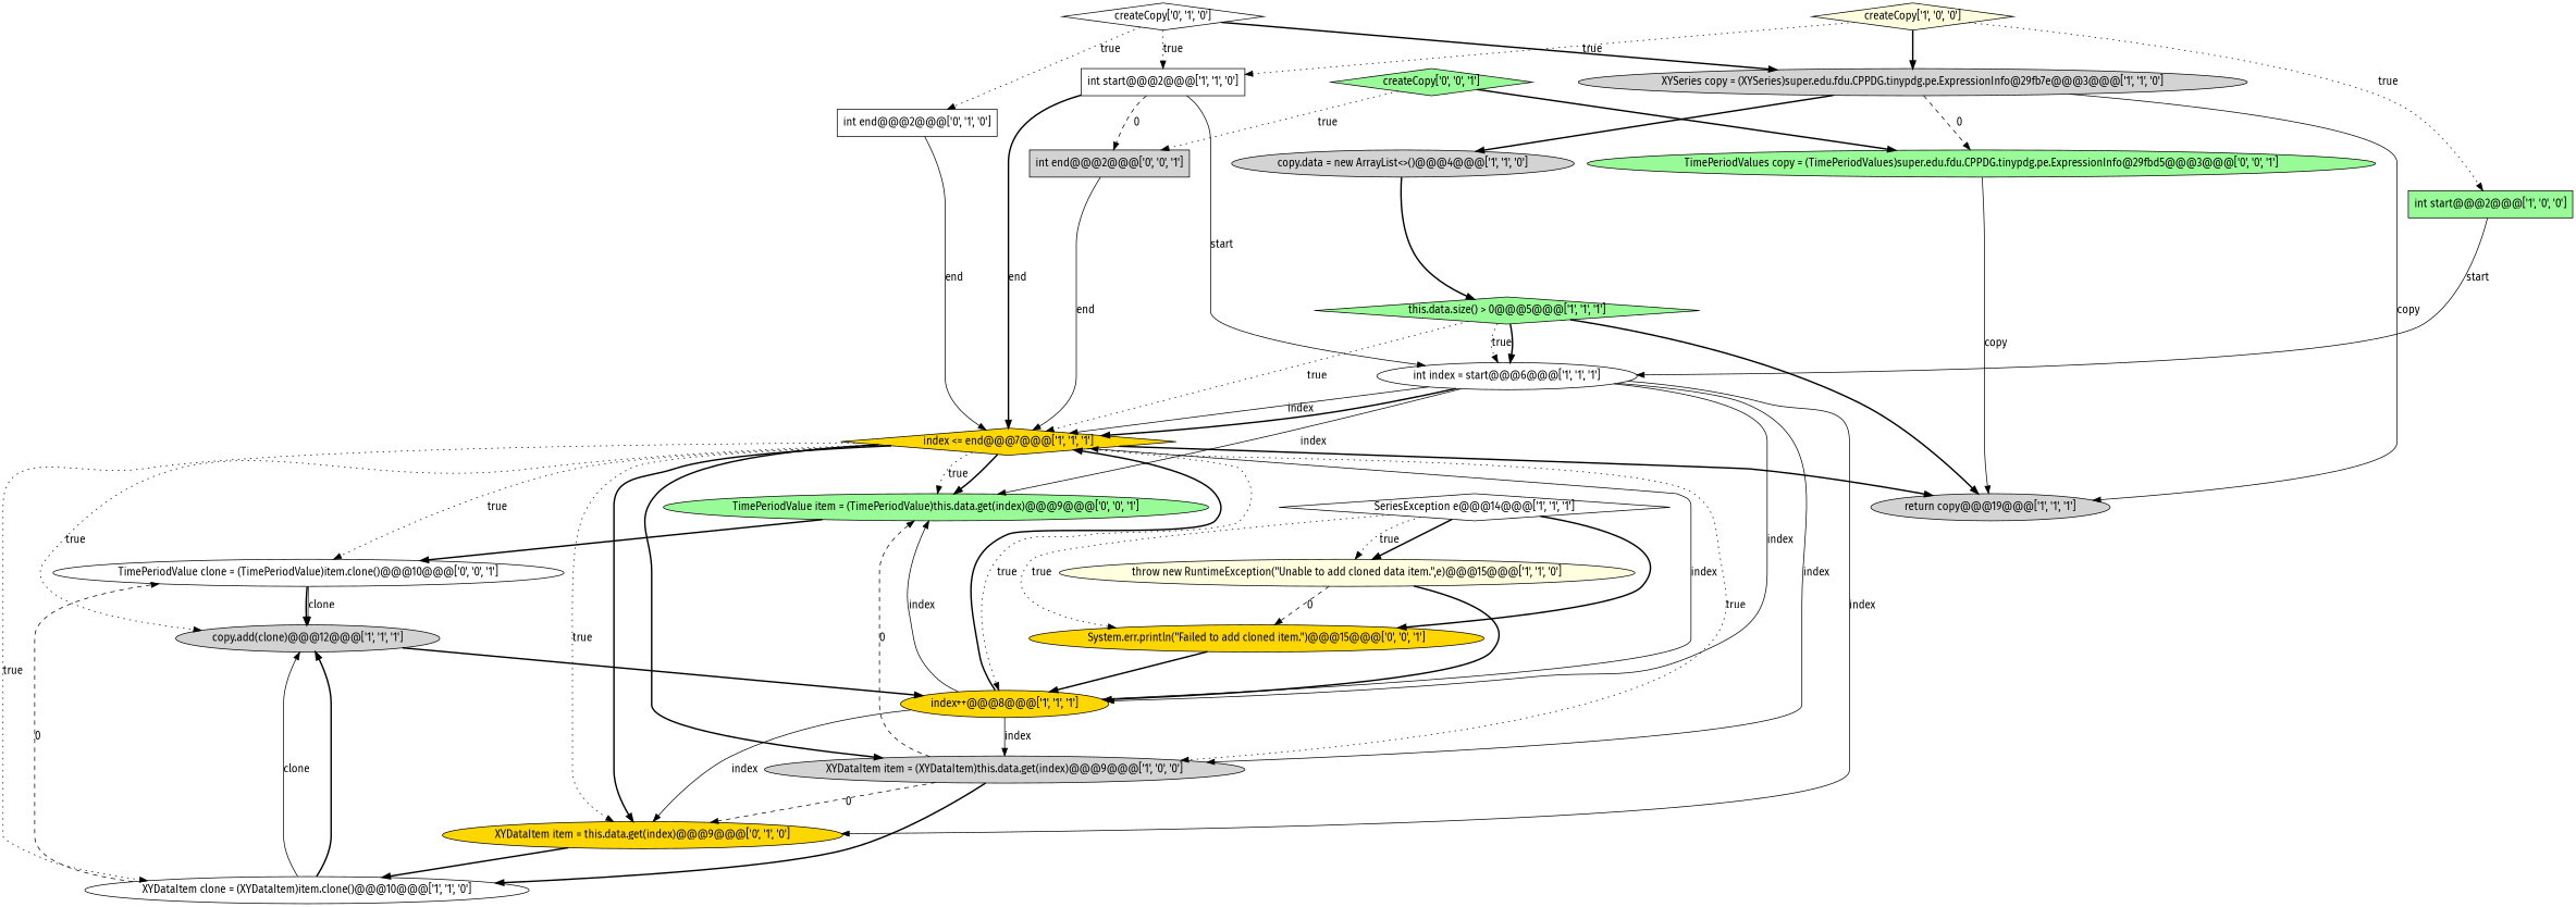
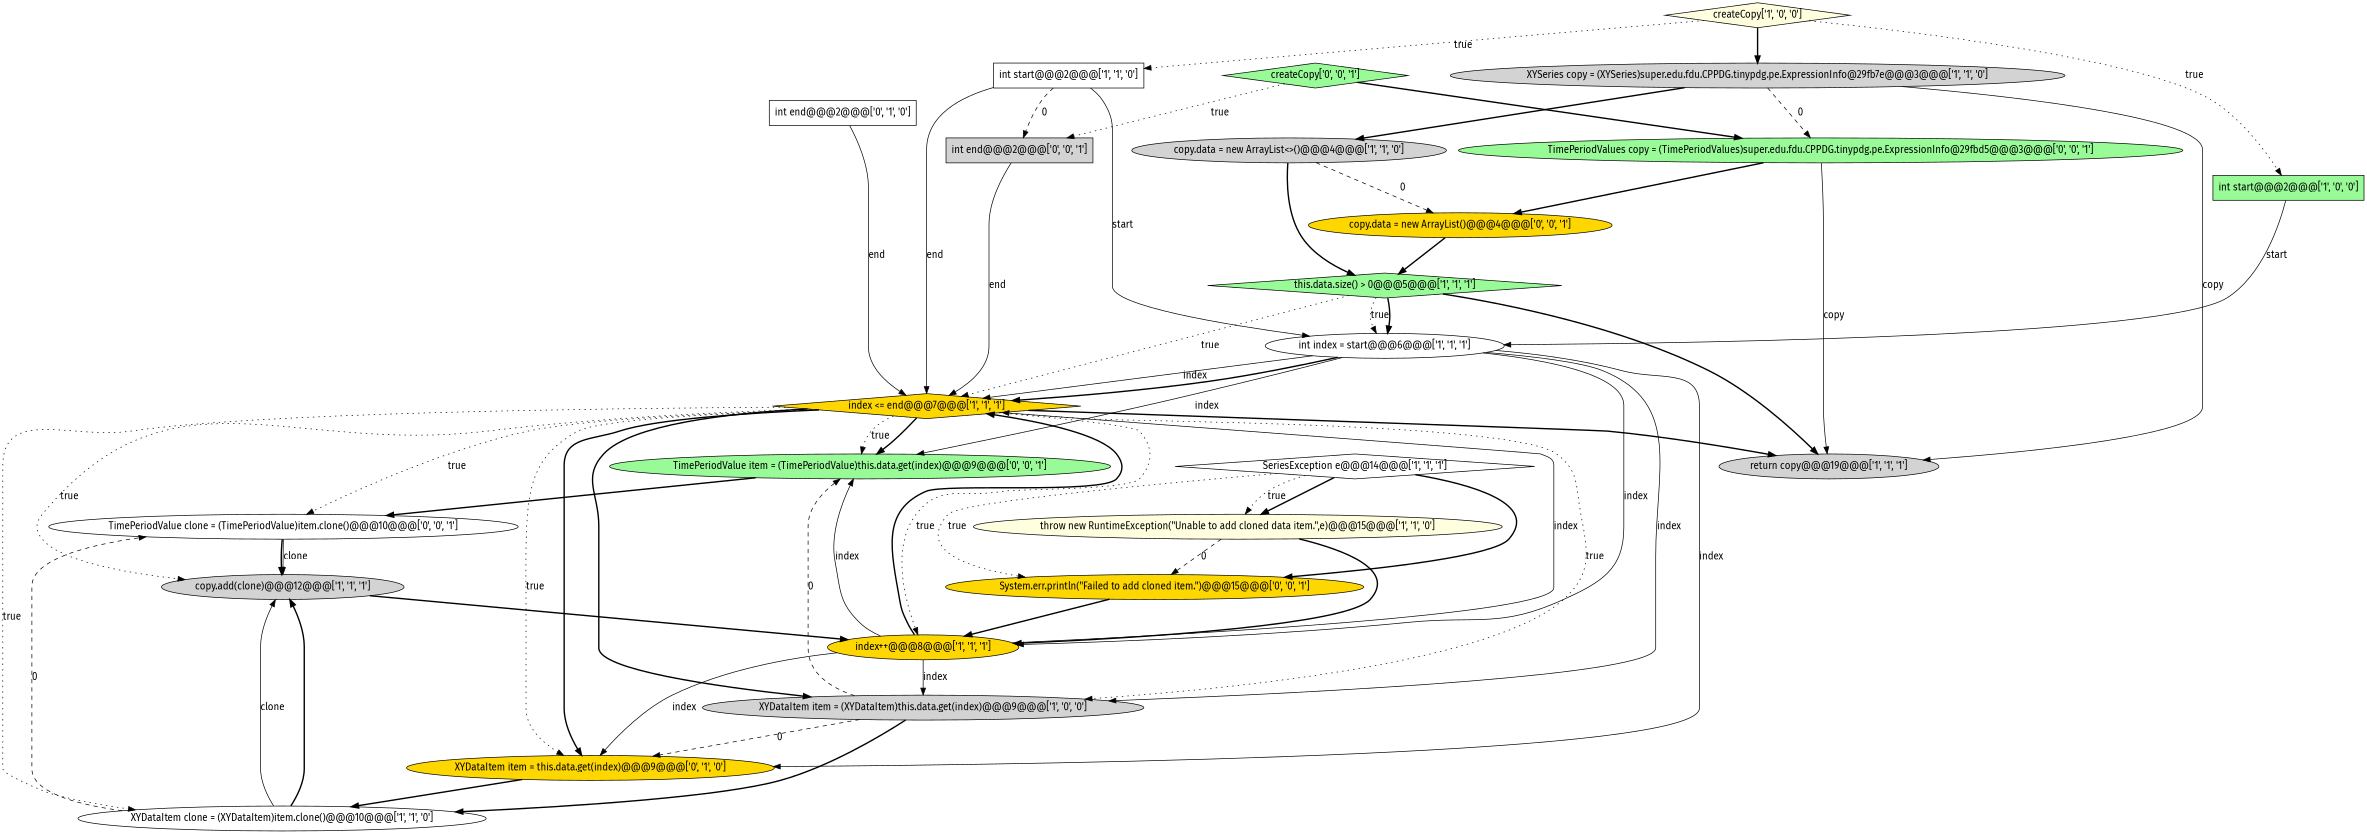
  digraph {
    fontname="Fira Sans"
    node [fillcolor=white fontname="Fira Sans" shape=ellipse style=filled]
    edge [fontname="Fira Sans" style=bold]
    n1 [fillcolor=lightgrey label="int end@@@2@@@['0', '0', '1']" shape=box]
    n2 [fillcolor=gold label="index <= end@@@7@@@['1', '1', '1']" shape=diamond]
    n3 [fillcolor=palegreen label="TimePeriodValue item = (TimePeriodValue)this.data.get(index)@@@9@@@['0', '0', '1']"]
    n4 [label="TimePeriodValue clone = (TimePeriodValue)item.clone()@@@10@@@['0', '0', '1']"]
    n5 [fillcolor=gold label="XYDataItem item = this.data.get(index)@@@9@@@['0', '1', '0']"]
    n6 [label="XYDataItem clone = (XYDataItem)item.clone()@@@10@@@['1', '1', '0']"]
    n7 [fillcolor=gold label="index++@@@8@@@['1', '1', '1']"]
    n8 [fillcolor=lightgrey label="copy.add(clone)@@@12@@@['1', '1', '1']"]
    n9 [fillcolor=lightgrey label="return copy@@@19@@@['1', '1', '1']"]
    n10 [fillcolor=lightgrey label="XYDataItem item = (XYDataItem)this.data.get(index)@@@9@@@['1', '0', '0']"]
    n11 [fillcolor=lightyellow label="throw new RuntimeException(\"Unable to add cloned data item.\",e)@@@15@@@['1', '1', '0']"]
    n12 [fillcolor=gold label="System.err.println(\"Failed to add cloned item.\")@@@15@@@['0', '0', '1']"]
    n13 [fillcolor=lightgrey label="copy.data = new ArrayList<>()@@@4@@@['1', '1', '0']"]
+   n14 [fillcolor=gold label="copy.data = new ArrayList()@@@4@@@['0', '0', '1']"]
    n15 [fillcolor=palegreen label="this.data.size() > 0@@@5@@@['1', '1', '1']" shape=diamond]
    n16 [label="int index = start@@@6@@@['1', '1', '1']"]
    n17 [fillcolor=palegreen label="int start@@@2@@@['1', '0', '0']" shape=box]
    n18 [label="int end@@@2@@@['0', '1', '0']" shape=box]
    n19 [fillcolor=lightgrey label="XYSeries copy = (XYSeries)super.edu.fdu.CPPDG.tinypdg.pe.ExpressionInfo@29fb7e@@@3@@@['1', '1', '0']"]
    n20 [fillcolor=palegreen label="TimePeriodValues copy = (TimePeriodValues)super.edu.fdu.CPPDG.tinypdg.pe.ExpressionInfo@29fbd5@@@3@@@['0', '0', '1']"]
-   n21 [label="createCopy['0', '1', '0']" shape=diamond]
    n22 [label="int start@@@2@@@['1', '1', '0']" shape=box]
    n23 [fillcolor=palegreen label="createCopy['0', '0', '1']" shape=diamond]
    n24 [fillcolor=lightyellow label="createCopy['1', '0', '0']" shape=diamond]
    n25 [label="SeriesException e@@@14@@@['1', '1', '1']" shape=diamond]
    n1 -> n2 [label=end style=solid]
    n2 -> n3
    n2 -> n3 [label=true style=dotted]
    n2 -> n4 [label=true style=dotted]
    n2 -> n5
    n2 -> n5 [label=true style=dotted]
    n2 -> n6 [label=true style=dotted]
    n2 -> n7 [label=true style=dotted]
    n2 -> n8 [label=true style=dotted]
    n2 -> n9
    n2 -> n10
    n2 -> n10 [label=true style=dotted]
    n3 -> n4
    n4 -> n8
    n4 -> n8 [label=clone style=solid]
    n5 -> n6
    n6 -> n4 [label=0 style=dashed]
    n6 -> n8
    n6 -> n8 [label=clone style=solid]
    n7 -> n2 [label=index style=solid]
    n7 -> n2
    n7 -> n3 [label=index style=solid]
    n7 -> n5 [label=index style=solid]
    n7 -> n10 [label=index style=solid]
    n8 -> n7
    n10 -> n3 [label=0 style=dashed]
    n10 -> n5 [label=0 style=dashed]
    n10 -> n6
    n11 -> n7
    n11 -> n12 [label=0 style=dashed]
    n12 -> n7
+   n13 -> n14 [label=0 style=dashed]
    n13 -> n15
+   n14 -> n15
    n15 -> n2 [label=true style=dotted]
    n15 -> n9
    n15 -> n16 [label=true style=dotted]
    n15 -> n16
    n16 -> n2 [label=index style=solid]
    n16 -> n2
    n16 -> n3 [label=index style=solid]
    n16 -> n5 [label=index style=solid]
    n16 -> n7 [label=index style=solid]
    n16 -> n10 [label=index style=solid]
    n17 -> n16 [label=start style=solid]
    n18 -> n2 [label=end style=solid]
    n19 -> n9 [label=copy style=solid]
    n19 -> n13
    n19 -> n20 [label=0 style=dashed]
    n20 -> n9 [label=copy style=solid]
-   n21 -> n18 [label=true style=dotted]
-   n21 -> n19
-   n21 -> n22 [label=true style=dotted]
+   n20 -> n14
    n22 -> n1 [label=0 style=dashed]
-   n22 -> n2 [label=end]
+   n22 -> n2 [label=end style=solid]
    n22 -> n16 [label=start style=solid]
    n23 -> n1 [label=true style=dotted]
    n23 -> n20
    n24 -> n17 [label=true style=dotted]
    n24 -> n19
    n24 -> n22 [label=true style=dotted]
    n25 -> n11
    n25 -> n11 [label=true style=dotted]
    n25 -> n12 [label=true style=dotted]
    n25 -> n12
  }
